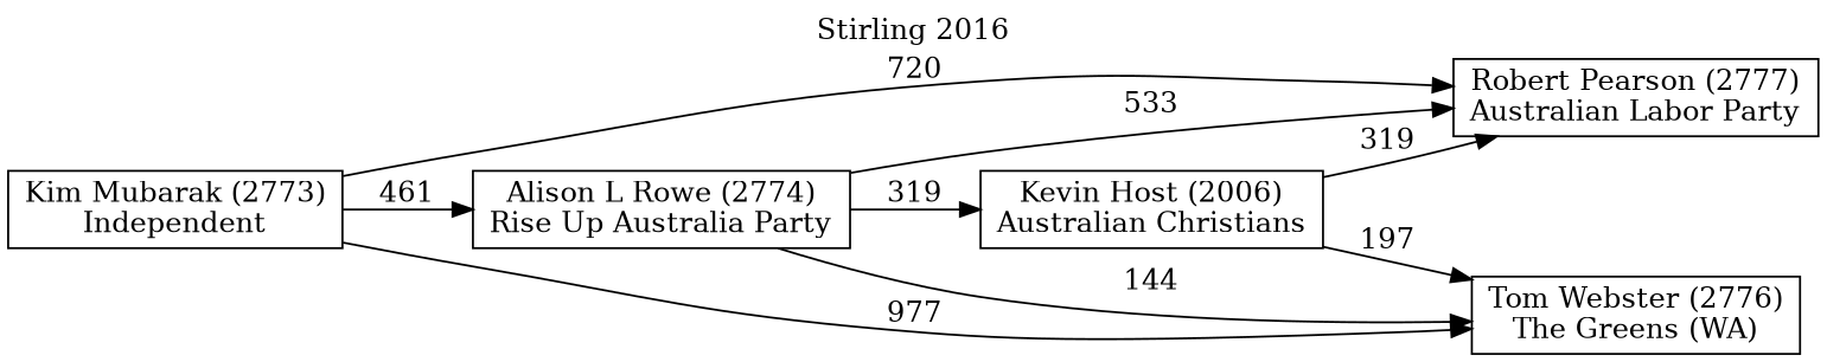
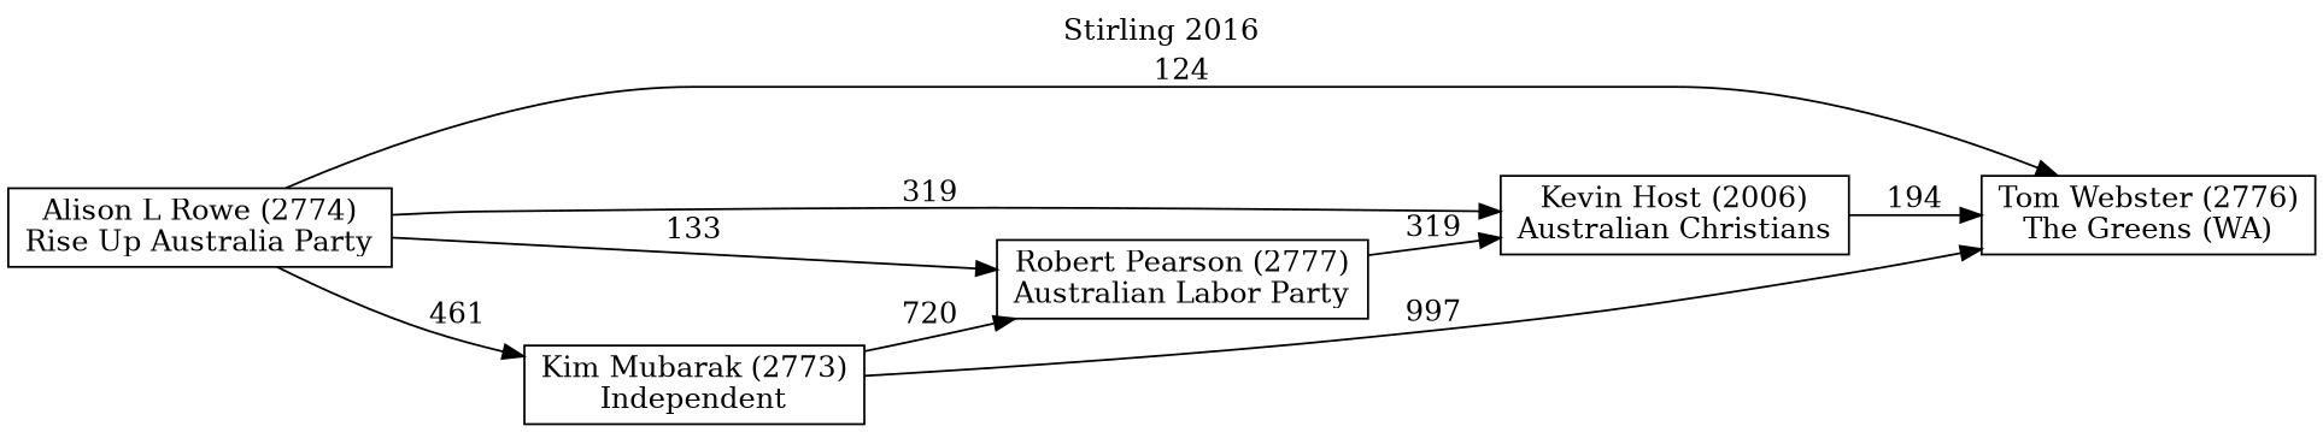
  digraph {
    label="Stirling 2016"
    labelloc=t
    mclimit=10
    rankdir=LR
    node [shape=box]
    n1 [label="Alison L Rowe (2774)\nRise Up Australia Party"]
    n2 [label="Tom Webster (2776)\nThe Greens (WA)"]
    n3 [label="Robert Pearson (2777)\nAustralian Labor Party"]
    n4 [label="Kevin Host (2006)\nAustralian Christians"]
    n5 [label="Kim Mubarak (2773)\nIndependent"]
-   n1 -> n2 [label=144]
-   n1 -> n3 [label=533]
+   n1 -> n2 [label=124]
+   n1 -> n3 [label=133]
    n1 -> n4 [label=319]
-   n5 -> n1 [label=461]
-   n4 -> n2 [label=197]
-   n4 -> n3 [label=319]
-   n5 -> n2 [label=977]
+   n1 -> n5 [label=461]
+   n4 -> n2 [label=194]
+   n3 -> n4 [label=319]
+   n5 -> n2 [label=997]
    n5 -> n3 [label=720]
  }
